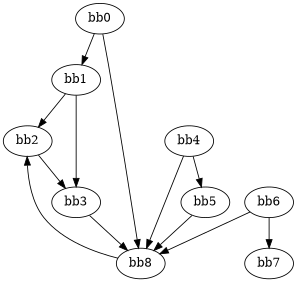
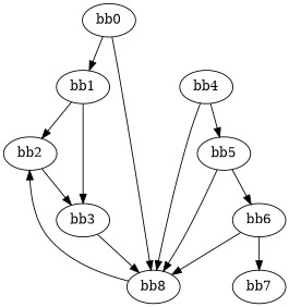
  digraph {
    n1 [label="bb0\l"]
    n2 [label="bb1\l"]
    n3 [label="bb8\l"]
    n4 [label="bb2\l"]
    n5 [label="bb3\l"]
    n6 [label="bb4\l"]
    n7 [label="bb5\l"]
    n8 [label="bb6\l"]
    n9 [label="bb7\l"]
    n1 -> n2
    n1 -> n3
    n2 -> n4
    n2 -> n5
    n3 -> n4
    n4 -> n5
    n5 -> n3
    n6 -> n3
    n6 -> n7
    n7 -> n3
+   n7 -> n8
    n8 -> n3
    n8 -> n9
  }
